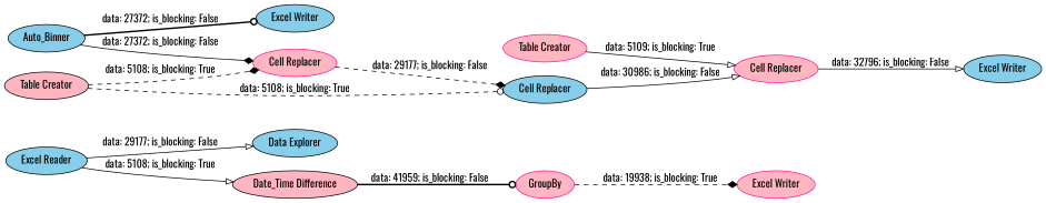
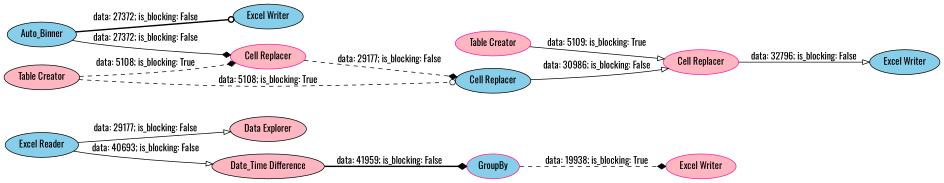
  digraph {
    fontname=Oswald
    rankdir=LR
    node [color=black fillcolor=lightpink fontname=Oswald style=filled]
    edge [arrowhead=onormal fontname=Oswald style=solid]
    n1 [fillcolor=skyblue label="Excel Reader"]
-   n2 [fillcolor=skyblue label="Data Explorer"]
+   n2 [label="Data Explorer"]
    n3 [label="Date_Time Difference"]
-   n4 [color=deeppink label=GroupBy]
+   n4 [color=deeppink fillcolor=skyblue label=GroupBy]
    n5 [color=deeppink label="Cell Replacer"]
    n6 [fillcolor=skyblue label="Excel Writer"]
    n7 [color=deeppink label="Table Creator"]
    n8 [fillcolor=skyblue label=Auto_Binner]
    n9 [color=deeppink label="Cell Replacer"]
    n10 [fillcolor=skyblue label="Excel Writer"]
    n11 [fillcolor=skyblue label="Cell Replacer"]
    n12 [color=deeppink label="Excel Writer"]
    n13 [label="Table Creator"]
    n1 -> n2 [label="data: 29177; is_blocking: False"]
-   n1 -> n3 [label="data: 5108; is_blocking: True"]
-   n3 -> n4 [arrowhead=odot label="data: 41959; is_blocking: False" style=bold]
+   n1 -> n3 [label="data: 40693; is_blocking: False"]
+   n3 -> n4 [arrowhead=diamond label="data: 41959; is_blocking: False" style=bold]
    n4 -> n12 [arrowhead=diamond label="data: 19938; is_blocking: True" style=dashed]
    n5 -> n6 [label="data: 32796; is_blocking: False"]
    n7 -> n5 [label="data: 5109; is_blocking: True"]
    n8 -> n9 [arrowhead=diamond label="data: 27372; is_blocking: False"]
    n8 -> n10 [arrowhead=odot label="data: 27372; is_blocking: False" style=bold]
    n9 -> n11 [arrowhead=diamond label="data: 29177; is_blocking: False" style=dashed]
    n11 -> n5 [label="data: 30986; is_blocking: False"]
    n13 -> n9 [arrowhead=diamond label="data: 5108; is_blocking: True" style=dashed]
    n13 -> n11 [arrowhead=odot label="data: 5108; is_blocking: True" style=dashed]
  }
